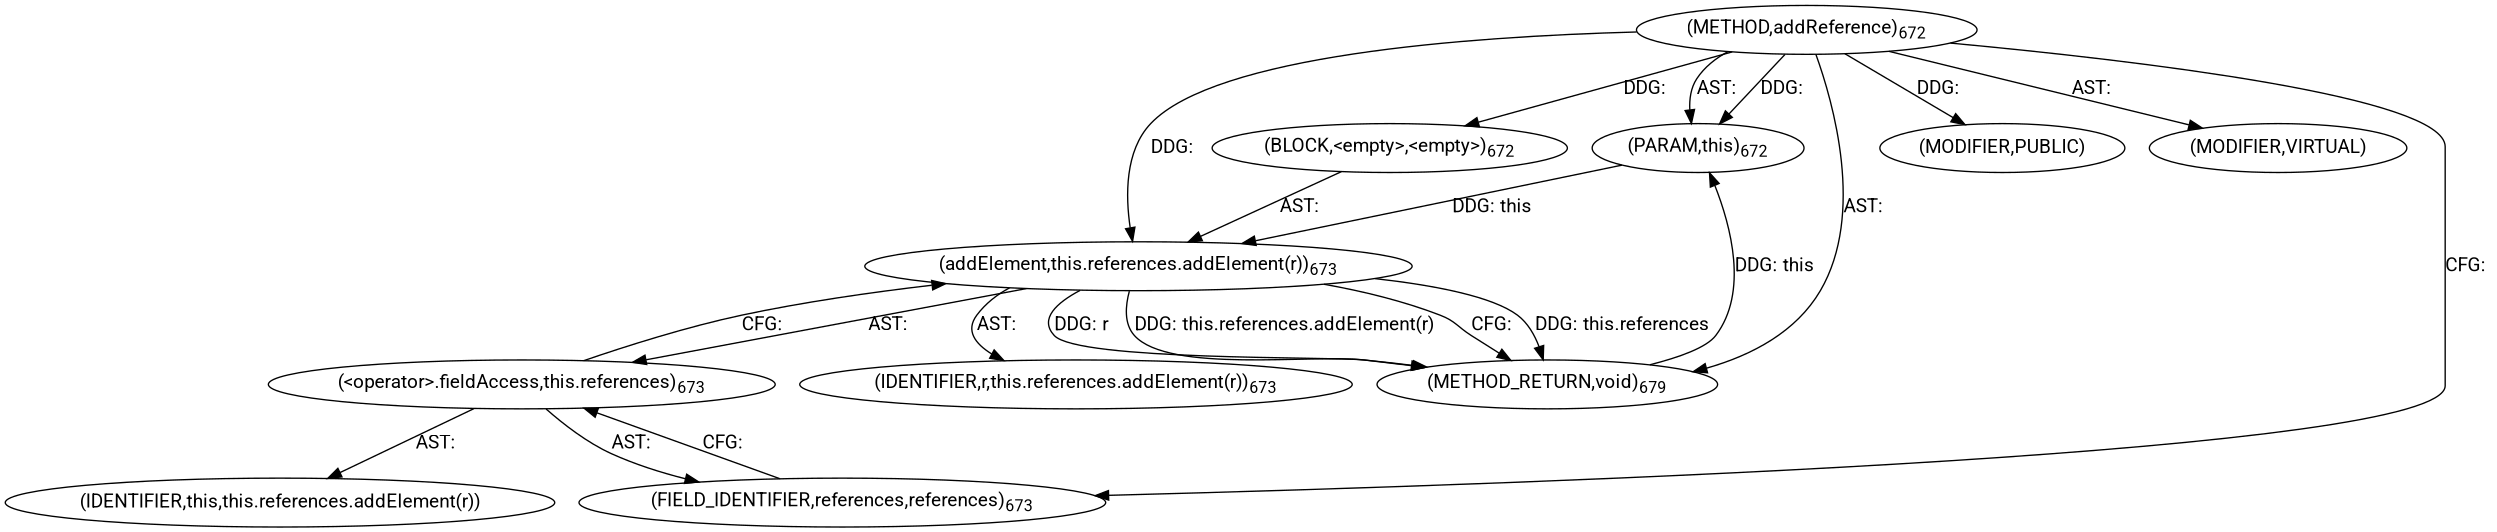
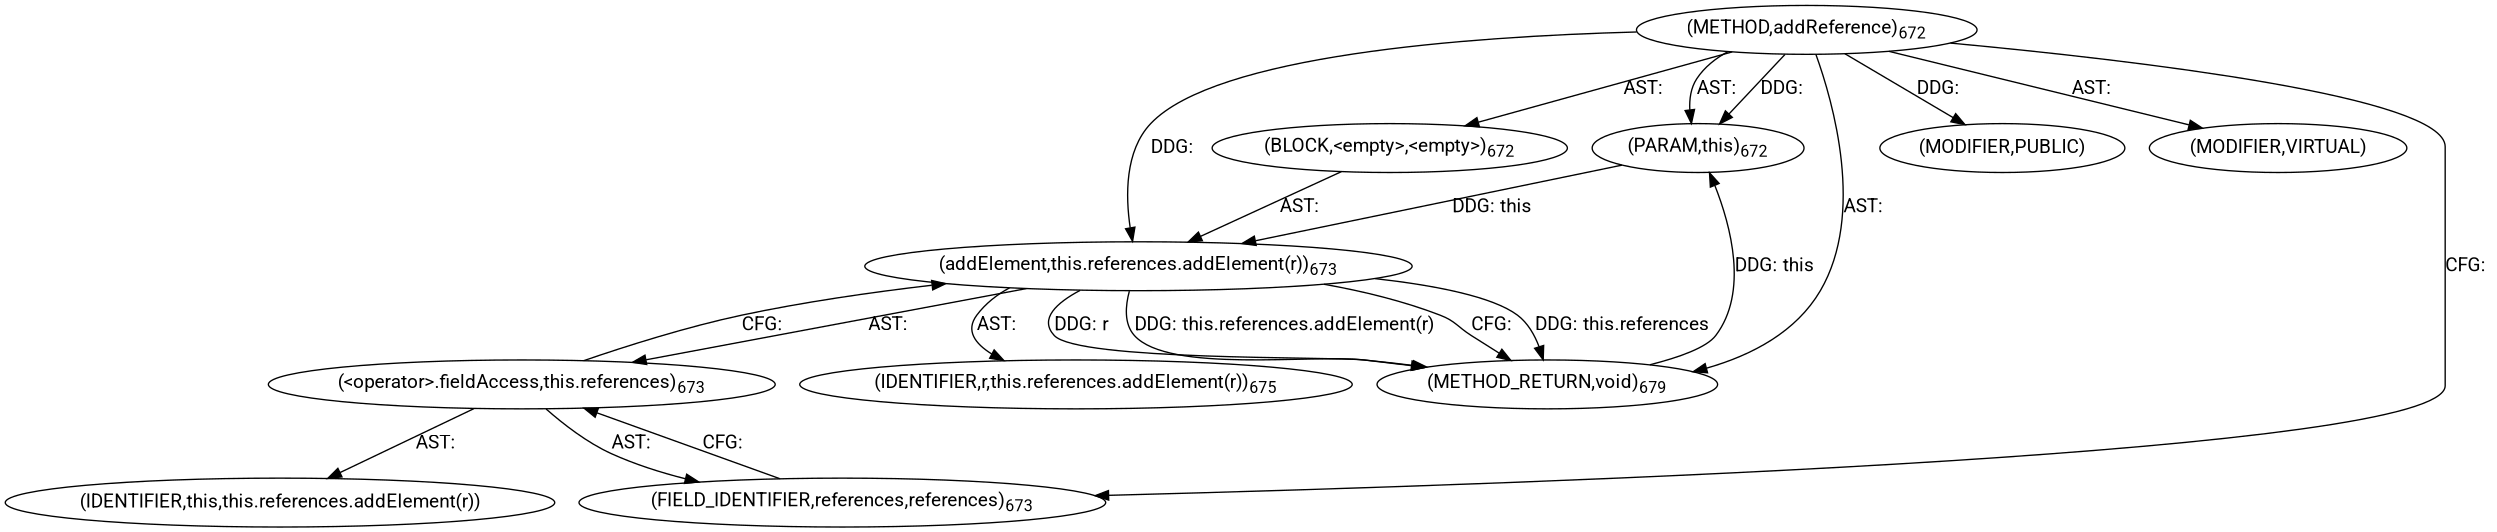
  digraph {
    fontname=Roboto
    node [fontname=Roboto]
    edge [fontname=Roboto]
    n1 [label=<(METHOD,addReference)<SUB>672</SUB>>]
    n2 [label=<(PARAM,this)<SUB>672</SUB>>]
    n3 [label=<(BLOCK,&lt;empty&gt;,&lt;empty&gt;)<SUB>672</SUB>>]
    n4 [label=<(addElement,this.references.addElement(r))<SUB>673</SUB>>]
    n5 [label=<(FIELD_IDENTIFIER,references,references)<SUB>673</SUB>>]
    n6 [label=<(MODIFIER,PUBLIC)>]
    n7 [label=<(MODIFIER,VIRTUAL)>]
    n8 [label=<(METHOD_RETURN,void)<SUB>679</SUB>>]
    n9 [label=<(&lt;operator&gt;.fieldAccess,this.references)<SUB>673</SUB>>]
-   n10 [label=<(IDENTIFIER,r,this.references.addElement(r))<SUB>673</SUB>>]
+   n10 [label=<(IDENTIFIER,r,this.references.addElement(r))<SUB>675</SUB>>]
    n11 [label=<(IDENTIFIER,this,this.references.addElement(r))>]
    n1 -> n2 [label="AST: "]
    n1 -> n2 [label="DDG: "]
-   n1 -> n3 [label="DDG: "]
+   n1 -> n3 [label="AST: "]
    n1 -> n4 [label="DDG: "]
    n1 -> n5 [label="CFG: "]
    n1 -> n6 [label="DDG: "]
    n1 -> n7 [label="AST: "]
    n1 -> n8 [label="AST: "]
    n2 -> n4 [label="DDG: this"]
    n3 -> n4 [label="AST: "]
    n4 -> n8 [label="CFG: "]
    n4 -> n8 [label="DDG: this.references"]
    n4 -> n8 [label="DDG: r"]
    n4 -> n8 [label="DDG: this.references.addElement(r)"]
    n4 -> n9 [label="AST: "]
    n4 -> n10 [label="AST: "]
    n5 -> n9 [label="CFG: "]
    n8 -> n2 [label="DDG: this"]
    n9 -> n4 [label="CFG: "]
    n9 -> n5 [label="AST: "]
    n9 -> n11 [label="AST: "]
  }
